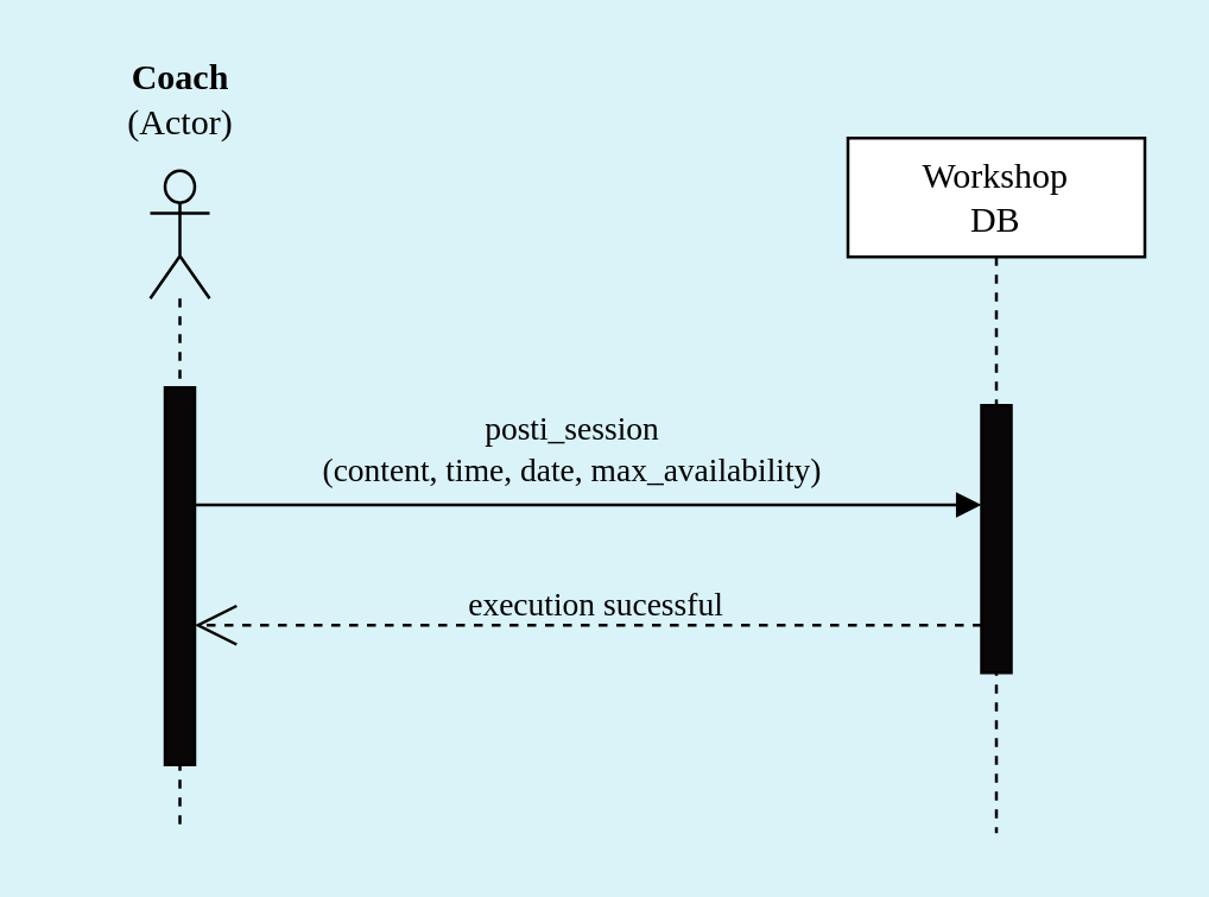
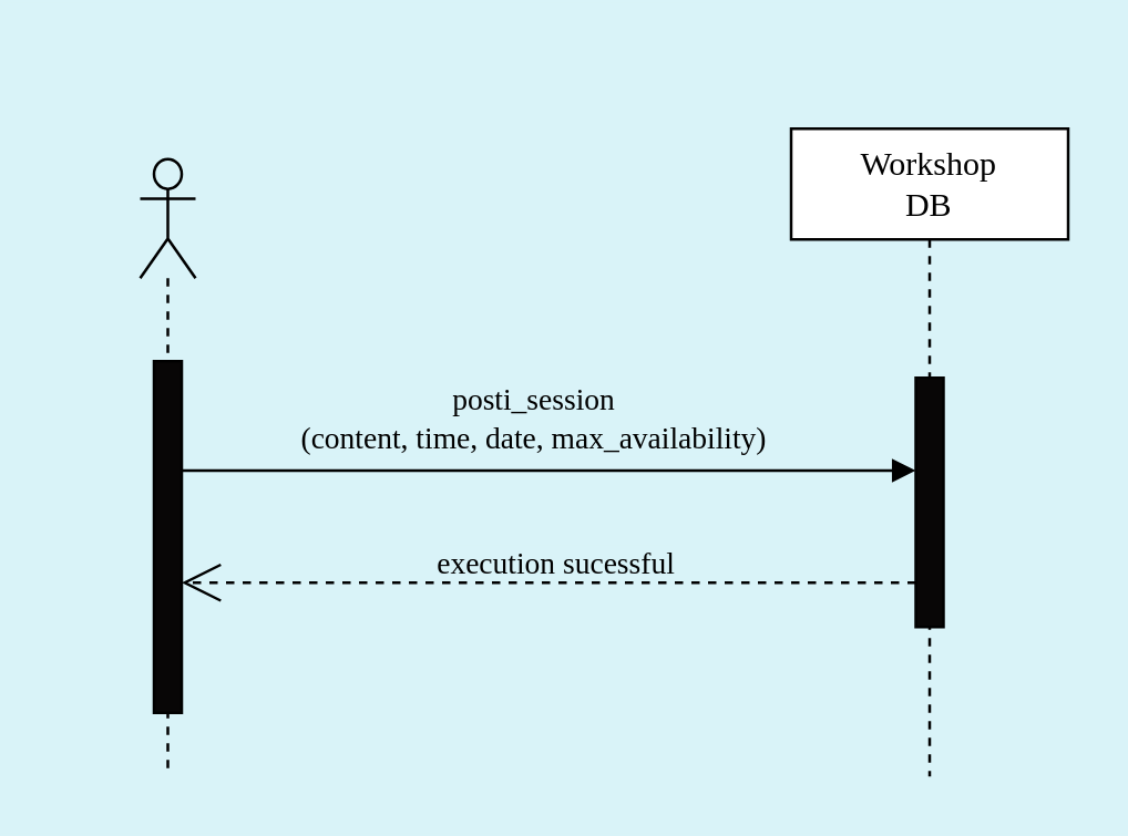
  <mxCell id="0" />
  <mxCell id="1" parent="0" />
  <mxCell id="2" value="" style="shape=umlLifeline;perimeter=lifelinePerimeter;whiteSpace=wrap;html=1;container=1;dropTarget=0;collapsible=0;recursiveResize=0;outlineConnect=0;portConstraint=eastwest;newEdgeStyle={&quot;curved&quot;:0,&quot;rounded&quot;:0};participant=umlActor;fillColor=none;size=43;" vertex="1" parent="1"><mxGeometry x="50" y="57" width="20" height="223" as="geometry" /></mxCell>
  <mxCell id="3" value="" style="html=1;points=[[0,0,0,0,5],[0,1,0,0,-5],[1,0,0,0,5],[1,1,0,0,-5]];perimeter=orthogonalPerimeter;outlineConnect=0;targetShapes=umlLifeline;portConstraint=eastwest;newEdgeStyle={&quot;curved&quot;:0,&quot;rounded&quot;:0};fillColor=#080606;strokeColor=#000000;" vertex="1" parent="2"><mxGeometry x="5" y="73" width="10" height="127" as="geometry" /></mxCell>
- <mxCell id="4" value="Coach&lt;br&gt;&lt;span style=&quot;font-weight: normal;&quot;&gt;(Actor)&lt;/span&gt;" style="text;align=center;fontStyle=1;verticalAlign=middle;spacingLeft=3;spacingRight=3;strokeColor=none;rotatable=0;points=[[0,0.5],[1,0.5]];portConstraint=eastwest;html=1;fontFamily=Poppins;fontSource=https%3A%2F%2Ffonts.googleapis.com%2Fcss%3Ffamily%3DPoppins;" vertex="1" parent="1"><mxGeometry x="20" y="20" width="80" height="26" as="geometry" /></mxCell>
  <mxCell id="5" value="" style="html=1;verticalAlign=bottom;endArrow=block;curved=0;rounded=0;" edge="1" parent="1" target="10"><mxGeometry x="-0.001" relative="1" as="geometry"><mxPoint x="65" y="169.5" as="sourcePoint" /><mxPoint x="305" y="169.5" as="targetPoint" /><mxPoint as="offset" /></mxGeometry></mxCell>
  <mxCell id="6" value="posti_session&lt;br&gt;(content, time, date, max_availability)" style="edgeLabel;html=1;align=center;verticalAlign=middle;resizable=0;points=[];fontFamily=Poppins;fontSource=https%3A%2F%2Ffonts.googleapis.com%2Fcss%3Ffamily%3DPoppins;labelBackgroundColor=#D9F3F8;" vertex="1" connectable="0" parent="5"><mxGeometry x="-0.037" y="-2" relative="1" as="geometry"><mxPoint x="-2" y="-21" as="offset" /></mxGeometry></mxCell>
  <mxCell id="7" value="&lt;font data-font-src=&quot;https://fonts.googleapis.com/css?family=Poppins&quot; face=&quot;Poppins&quot;&gt;Workshop&lt;br&gt;DB&lt;br&gt;&lt;/font&gt;" style="shape=umlLifeline;perimeter=lifelinePerimeter;whiteSpace=wrap;html=1;container=1;dropTarget=0;collapsible=0;recursiveResize=0;outlineConnect=0;portConstraint=eastwest;newEdgeStyle={&quot;curved&quot;:0,&quot;rounded&quot;:0};" vertex="1" parent="1"><mxGeometry x="285" y="46" width="100" height="234" as="geometry" /></mxCell>
  <mxCell id="8" value="" style="endArrow=open;endSize=12;dashed=1;html=1;rounded=0;" edge="1" parent="1" source="10"><mxGeometry x="0.002" width="160" relative="1" as="geometry"><mxPoint x="249.5" y="210" as="sourcePoint" /><mxPoint x="65" y="210" as="targetPoint" /><mxPoint as="offset" /></mxGeometry></mxCell>
  <mxCell id="9" value="execution sucessful" style="edgeLabel;html=1;align=center;verticalAlign=middle;resizable=0;points=[];fontFamily=Poppins;fontSource=https%3A%2F%2Ffonts.googleapis.com%2Fcss%3Ffamily%3DPoppins;labelBackgroundColor=#D9F3F8;" vertex="1" connectable="0" parent="1"><mxGeometry x="199.997" y="202" as="geometry" /></mxCell>
  <mxCell id="10" value="" style="html=1;points=[[0,0,0,0,5],[0,1,0,0,-5],[1,0,0,0,5],[1,1,0,0,-5]];perimeter=orthogonalPerimeter;outlineConnect=0;targetShapes=umlLifeline;portConstraint=eastwest;newEdgeStyle={&quot;curved&quot;:0,&quot;rounded&quot;:0};fillColor=#080606;strokeColor=#000000;" vertex="1" parent="1"><mxGeometry x="330" y="136" width="10" height="90" as="geometry" /></mxCell>
